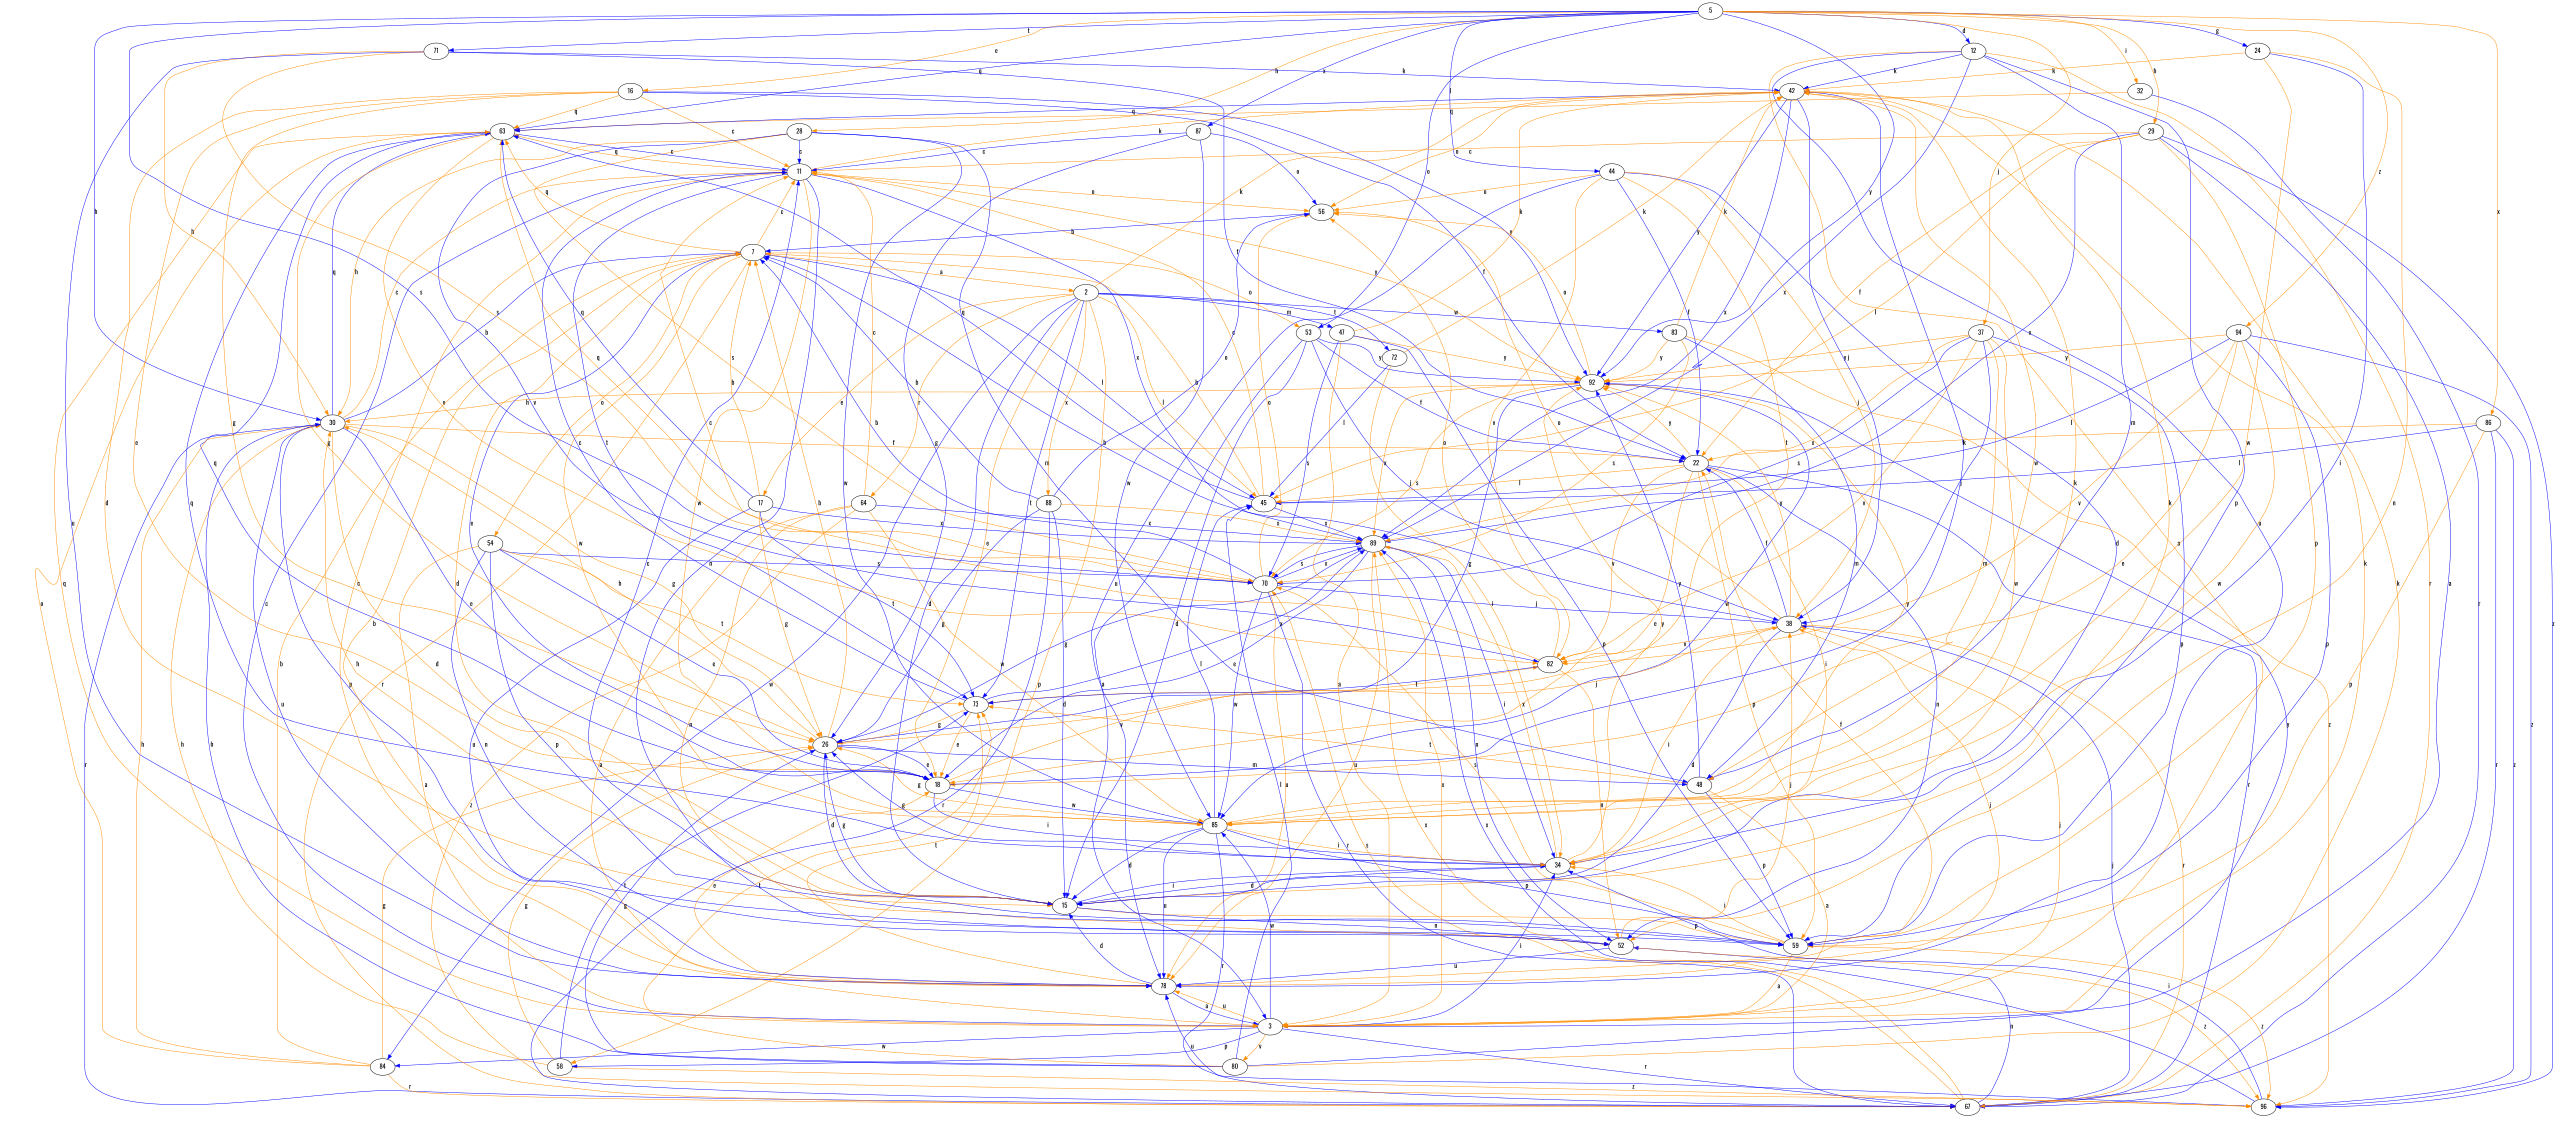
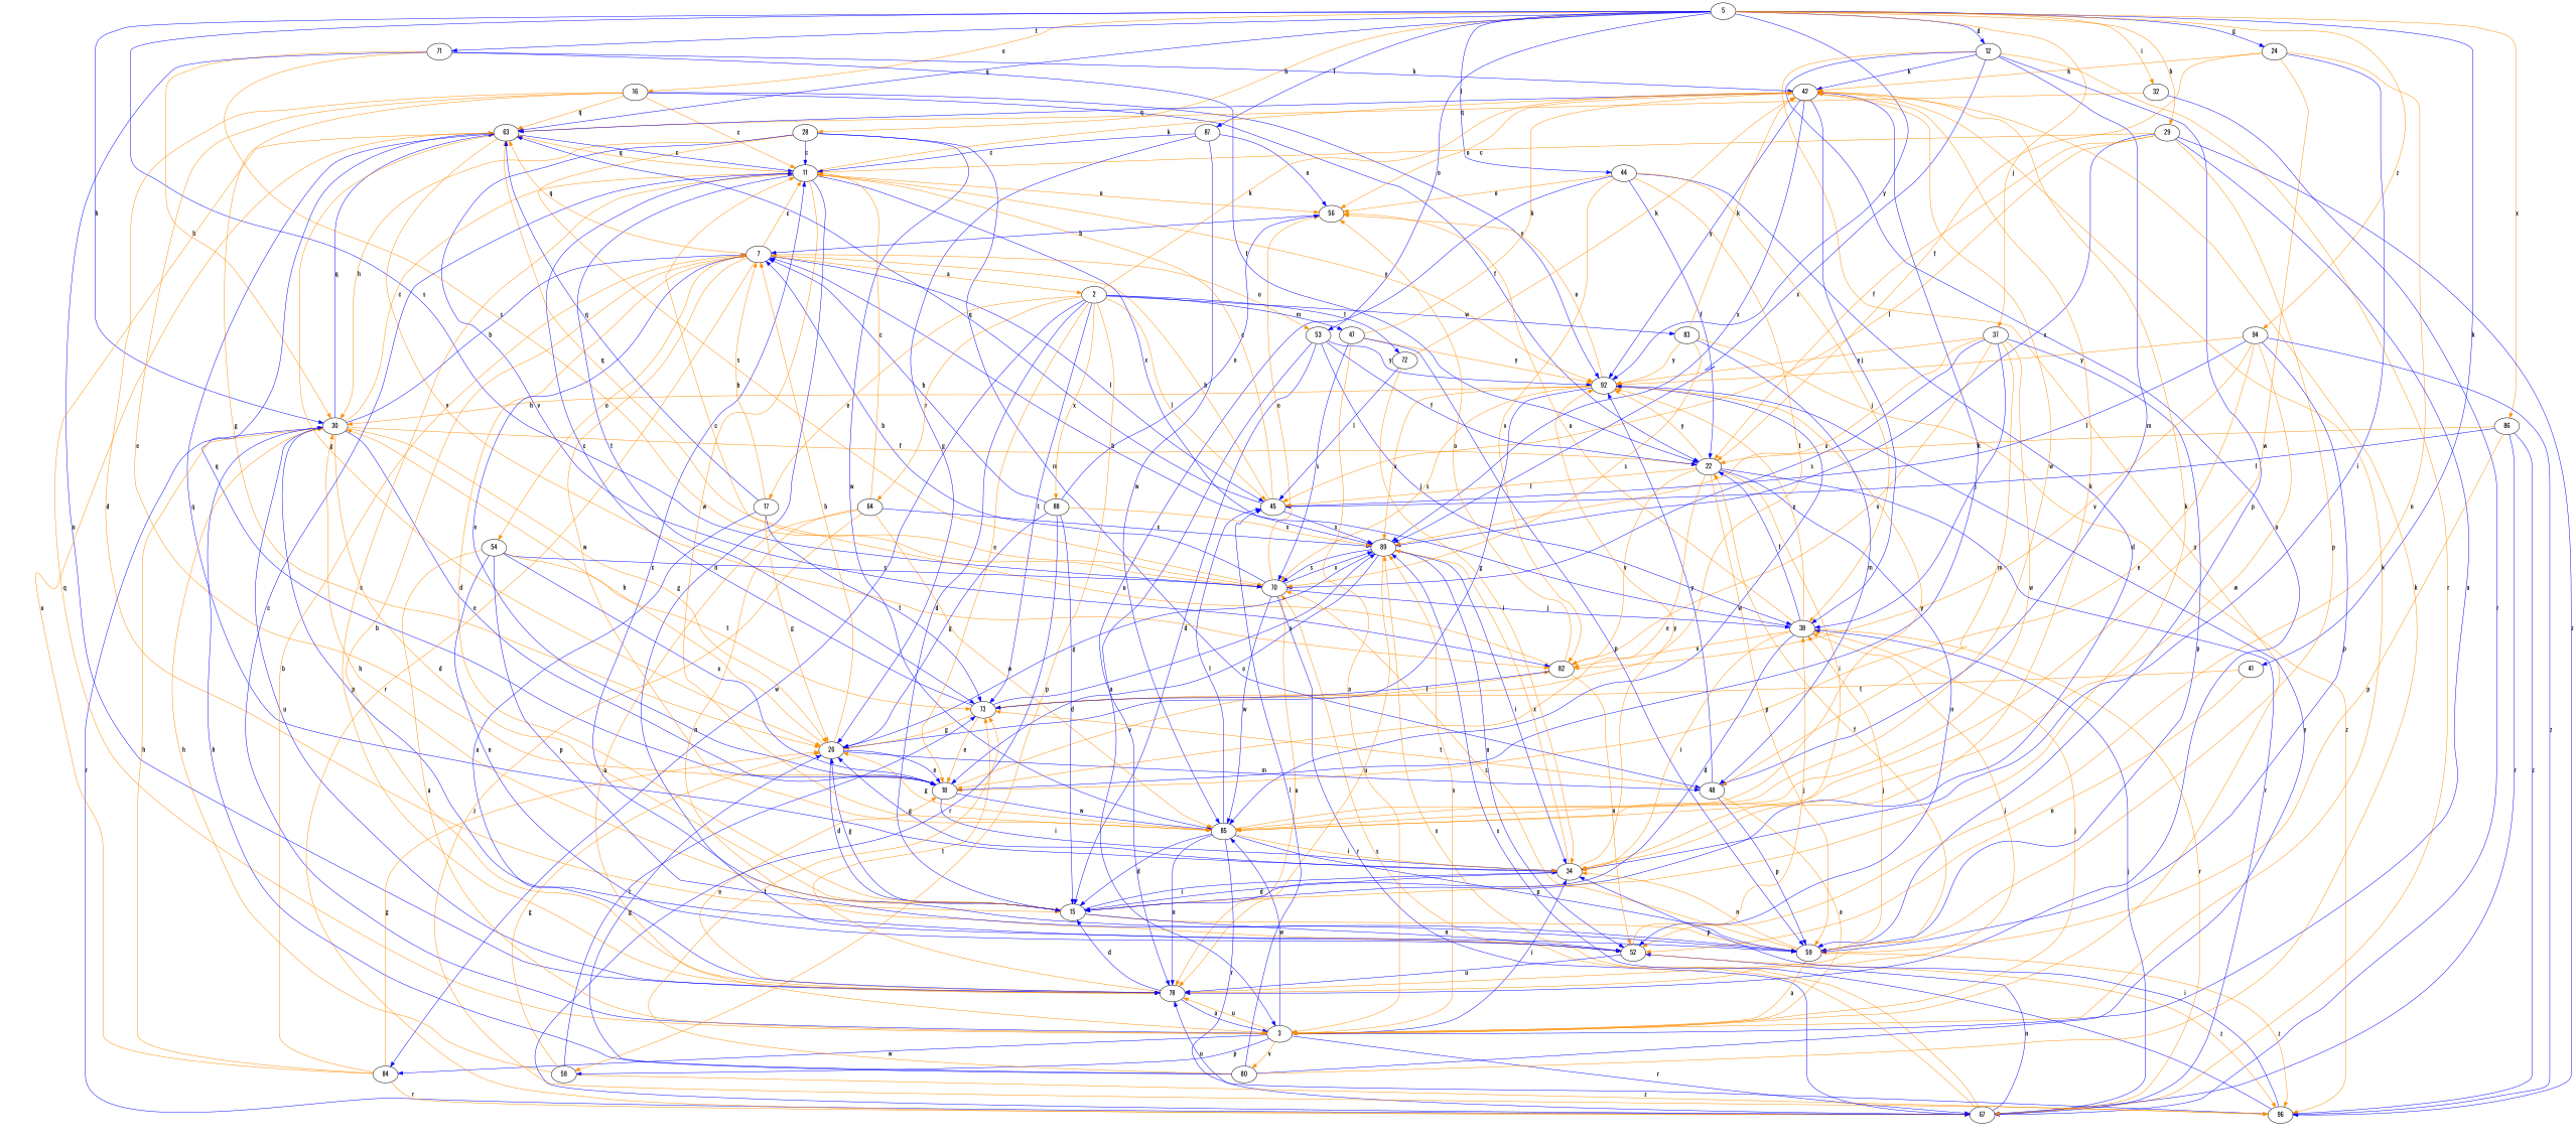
  strict digraph {
    fontname=Oswald
    node [fontname=Oswald]
    edge [color=darkorange fontname=Oswald]
    n1 [label=5]
    12
    16
    24
    28
    29
    30
    32
    37
+   41
    44
    53
    63
    70
    71
    86
    87
    92
    94
    42
    3
    67
    78
    89
    48
    59
    15
    18
    11
    26
    22
    34
    85
    52
    82
    45
    96
    7
    38
    73
    56
    2
    17
    47
    58
    64
    72
    83
    84
    88
    80
    54
    n1 -> 12 [color=blue label=d]
    n1 -> 16 [label=e]
    n1 -> 24 [color=blue label=g]
    n1 -> 28 [label=h]
    n1 -> 29 [label=h]
    n1 -> 30 [color=blue label=h]
    n1 -> 32 [label=i]
    n1 -> 37 [label=j]
+   n1 -> 41 [color=blue label=k]
    n1 -> 44 [color=blue label=l]
    n1 -> 53 [color=blue label=o]
    n1 -> 63 [color=blue label=q]
    n1 -> 70 [color=blue label=s]
    n1 -> 71 [color=blue label=t]
    n1 -> 86 [label=x]
-   n1 -> 87 [color=blue label=x]
+   n1 -> 87 [color=blue label=f]
    n1 -> 92 [color=blue label=y]
    n1 -> 94 [label=z]
    12 -> 42 [color=blue label=k]
    12 -> 3 [label=a]
    12 -> 67 [label=r]
    12 -> 78 [color=blue label=u]
    12 -> 89 [color=blue label=x]
    12 -> 48 [color=blue label=m]
    12 -> 59 [color=blue label=p]
    16 -> 63 [label=q]
    16 -> 92 [color=blue label=y]
    16 -> 15 [label=d]
    16 -> 18 [label=e]
    16 -> 11 [label=c]
    16 -> 26 [label=g]
    16 -> 22 [color=blue label=f]
    24 -> 42 [label=k]
+   24 -> 22 [label=f]
    24 -> 34 [color=blue label=i]
    24 -> 85 [label=w]
    24 -> 52 [label=n]
    28 -> 30 [label=h]
    28 -> 70 [label=s]
    28 -> 48 [color=blue label=m]
    28 -> 11 [color=blue label=c]
    28 -> 85 [color=blue label=w]
    28 -> 82 [color=blue label=v]
    29 -> 3 [color=blue label=a]
    29 -> 89 [color=blue label=x]
    29 -> 59 [label=p]
    29 -> 11 [label=c]
    29 -> 22 [label=f]
    29 -> 45 [label=l]
    29 -> 96 [color=blue label=z]
    30 -> 63 [color=blue label=q]
    30 -> 67 [color=blue label=r]
    30 -> 78 [color=blue label=u]
    30 -> 59 [color=blue label=p]
    30 -> 15 [label=d]
    30 -> 18 [color=blue label=e]
    30 -> 11 [label=c]
    30 -> 26 [label=g]
    30 -> 22 [label=f]
    30 -> 7 [color=blue label=b]
    32 -> 63 [label=q]
    32 -> 67 [color=blue label=r]
    37 -> 70 [color=blue label=s]
    37 -> 92 [label=y]
    37 -> 89 [label=x]
    37 -> 48 [label=m]
    37 -> 59 [color=blue label=p]
    37 -> 85 [label=w]
    37 -> 82 [label=v]
    37 -> 38 [color=blue label=j]
+   41 -> 52 [label=n]
+   41 -> 73 [label=t]
    44 -> 78 [color=blue label=u]
    44 -> 15 [color=blue label=d]
    44 -> 22 [color=blue label=f]
    44 -> 82 [label=v]
    44 -> 38 [label=j]
    44 -> 73 [label=t]
    44 -> 56 [label=o]
    53 -> 92 [color=blue label=y]
    53 -> 3 [color=blue label=a]
    53 -> 15 [color=blue label=d]
    53 -> 22 [color=blue label=f]
    53 -> 38 [color=blue label=j]
    63 -> 11 [color=blue label=c]
    63 -> 26 [label=g]
    63 -> 82 [label=v]
    70 -> 63 [label=q]
    70 -> 67 [color=blue label=r]
    70 -> 78 [label=u]
    70 -> 89 [color=blue label=x]
    70 -> 85 [color=blue label=w]
    70 -> 7 [color=blue label=b]
    70 -> 38 [color=blue label=j]
    70 -> 56 [label=o]
    71 -> 30 [label=h]
    71 -> 70 [label=s]
    71 -> 42 [color=blue label=k]
    71 -> 78 [color=blue label=u]
    71 -> 22 [color=blue label=f]
    86 -> 67 [color=blue label=r]
    86 -> 59 [label=p]
    86 -> 22 [label=f]
    86 -> 45 [color=blue label=l]
    86 -> 96 [color=blue label=z]
    87 -> 11 [color=blue label=c]
    87 -> 26 [color=blue label=g]
    87 -> 85 [color=blue label=w]
    87 -> 56 [color=blue label=o]
    92 -> 30 [label=h]
    92 -> 70 [label=s]
    92 -> 89 [label=x]
    92 -> 26 [color=blue label=g]
    92 -> 85 [color=blue label=w]
    92 -> 56 [label=o]
    94 -> 92 [label=y]
    94 -> 59 [color=blue label=p]
    94 -> 18 [label=e]
    94 -> 85 [label=w]
    94 -> 82 [label=v]
    94 -> 45 [color=blue label=l]
    94 -> 96 [color=blue label=z]
    42 -> 63 [color=blue label=q]
    42 -> 92 [color=blue label=y]
    42 -> 89 [color=blue label=x]
    42 -> 85 [label=w]
    42 -> 38 [color=blue label=j]
    42 -> 56 [label=o]
    3 -> 63 [label=q]
    3 -> 42 [label=k]
    3 -> 67 [color=blue label=r]
    3 -> 78 [label=u]
    3 -> 89 [label=x]
    3 -> 11 [color=blue label=c]
    3 -> 34 [color=blue label=i]
    3 -> 85 [color=blue label=w]
    3 -> 38 [label=j]
    3 -> 58 [color=blue label=p]
    3 -> 84 [color=blue label=w]
    3 -> 80 [label=v]
    67 -> 70 [label=s]
    67 -> 89 [label=x]
    67 -> 52 [color=blue label=n]
    67 -> 38 [color=blue label=j]
    78 -> 3 [color=blue label=a]
    78 -> 15 [color=blue label=d]
    78 -> 18 [label=e]
    78 -> 11 [label=c]
    78 -> 22 [label=f]
    78 -> 7 [label=b]
    78 -> 38 [label=j]
    78 -> 73 [label=t]
    89 -> 70 [color=blue label=s]
    89 -> 78 [label=u]
    89 -> 18 [color=blue label=e]
    89 -> 26 [color=blue label=g]
    89 -> 34 [color=blue label=i]
    89 -> 52 [color=blue label=n]
    48 -> 92 [color=blue label=y]
    48 -> 3 [label=a]
    48 -> 59 [color=blue label=p]
    48 -> 73 [label=t]
    59 -> 70 [label=s]
    59 -> 3 [label=a]
    59 -> 11 [color=blue label=c]
-   59 -> 34 [label=i]
+   59 -> 34 [label=n]
    59 -> 96 [label=z]
    15 -> 30 [label=h]
    15 -> 42 [label=k]
    15 -> 59 [label=p]
    15 -> 26 [color=blue label=g]
    15 -> 34 [color=blue label=i]
    15 -> 52 [color=blue label=n]
    18 -> 63 [color=blue label=q]
    18 -> 42 [color=blue label=k]
    18 -> 34 [color=blue label=i]
    18 -> 85 [color=blue label=w]
    18 -> 82 [label=v]
    11 -> 63 [label=q]
    11 -> 92 [label=y]
    11 -> 42 [label=k]
    11 -> 89 [color=blue label=x]
    11 -> 85 [label=w]
    11 -> 52 [color=blue label=n]
    11 -> 73 [color=blue label=t]
    11 -> 56 [label=o]
    26 -> 30 [label=h]
    26 -> 48 [color=blue label=m]
    26 -> 15 [color=blue label=d]
    26 -> 18 [color=blue label=e]
    26 -> 7 [label=b]
-   26 -> 38 [label=j]
+   59 -> 38 [label=j]
    22 -> 92 [label=y]
    22 -> 67 [color=blue label=r]
    22 -> 59 [label=p]
    22 -> 18 [label=e]
    22 -> 34 [label=i]
    22 -> 52 [color=blue label=n]
    22 -> 82 [label=v]
    22 -> 45 [label=l]
    34 -> 63 [color=blue label=q]
    34 -> 92 [label=y]
    34 -> 42 [label=k]
    34 -> 89 [label=x]
    34 -> 15 [color=blue label=d]
    34 -> 26 [color=blue label=g]
    85 -> 92 [label=y]
    85 -> 67 [color=blue label=r]
    85 -> 78 [color=blue label=u]
    85 -> 59 [color=blue label=p]
    85 -> 15 [color=blue label=d]
    85 -> 26 [label=g]
    85 -> 34 [label=i]
    85 -> 45 [color=blue label=l]
    52 -> 78 [color=blue label=u]
    52 -> 96 [label=z]
    52 -> 38 [label=j]
    82 -> 11 [label=c]
    82 -> 52 [label=n]
    82 -> 73 [color=blue label=t]
    82 -> 56 [label=o]
    45 -> 63 [color=blue label=q]
    45 -> 89 [color=blue label=x]
    45 -> 11 [label=c]
    45 -> 7 [label=b]
    96 -> 78 [color=blue label=u]
    96 -> 89 [color=blue label=x]
    96 -> 34 [color=blue label=i]
    7 -> 53 [label=o]
    7 -> 63 [label=q]
    7 -> 67 [label=r]
    7 -> 15 [label=d]
    7 -> 18 [color=blue label=e]
    7 -> 11 [label=c]
    7 -> 85 [label=w]
    7 -> 45 [color=blue label=l]
    7 -> 2 [label=a]
    7 -> 54 [label=o]
    38 -> 92 [label=y]
    38 -> 67 [label=r]
    38 -> 15 [color=blue label=d]
    38 -> 22 [color=blue label=f]
    38 -> 34 [label=i]
    38 -> 82 [label=v]
    38 -> 7 [color=blue label=b]
    38 -> 56 [label=o]
    73 -> 89 [color=blue label=x]
    73 -> 18 [label=e]
    73 -> 11 [color=blue label=c]
    73 -> 26 [label=g]
    56 -> 7 [color=blue label=b]
    2 -> 42 [label=k]
    2 -> 15 [color=blue label=d]
    2 -> 18 [label=e]
    2 -> 45 [label=l]
    2 -> 73 [color=blue label=t]
    2 -> 17 [label=e]
    2 -> 47 [color=blue label=m]
    2 -> 58 [label=p]
    2 -> 64 [label=r]
    2 -> 72 [color=blue label=t]
    2 -> 83 [color=blue label=w]
    2 -> 84 [color=blue label=w]
    2 -> 88 [label=x]
    17 -> 63 [color=blue label=q]
    17 -> 78 [color=blue label=u]
-   17 -> 89 [color=blue label=x]
    17 -> 26 [label=g]
    17 -> 7 [label=b]
    17 -> 73 [color=blue label=t]
    47 -> 70 [color=blue label=s]
    47 -> 92 [label=y]
    47 -> 42 [label=k]
    47 -> 3 [label=a]
    47 -> 59 [color=blue label=p]
    58 -> 30 [label=h]
    58 -> 26 [label=g]
    58 -> 96 [label=z]
    58 -> 73 [color=blue label=t]
    64 -> 3 [label=a]
    64 -> 89 [color=blue label=x]
    64 -> 11 [label=c]
    64 -> 85 [label=w]
    64 -> 52 [label=n]
    64 -> 96 [label=z]
    72 -> 42 [label=k]
    72 -> 34 [label=i]
    72 -> 45 [color=blue label=l]
    83 -> 70 [label=s]
    83 -> 92 [label=y]
    83 -> 42 [label=k]
    83 -> 48 [color=blue label=m]
    83 -> 96 [label=z]
    84 -> 30 [label=h]
    84 -> 63 [label=o]
    84 -> 67 [label=r]
    84 -> 26 [label=g]
    84 -> 7 [label=b]
    88 -> 67 [color=blue label=r]
    88 -> 89 [label=x]
    88 -> 15 [color=blue label=d]
    88 -> 26 [color=blue label=g]
    88 -> 7 [color=blue label=b]
    88 -> 56 [color=blue label=o]
    80 -> 30 [color=blue label=h]
    80 -> 92 [color=blue label=y]
    80 -> 42 [label=k]
    80 -> 26 [color=blue label=g]
    80 -> 45 [color=blue label=l]
    80 -> 73 [label=t]
    54 -> 70 [color=blue label=s]
    54 -> 3 [label=a]
    54 -> 59 [color=blue label=p]
    54 -> 18 [color=blue label=e]
    54 -> 52 [color=blue label=n]
    54 -> 73 [label=t]
  }
